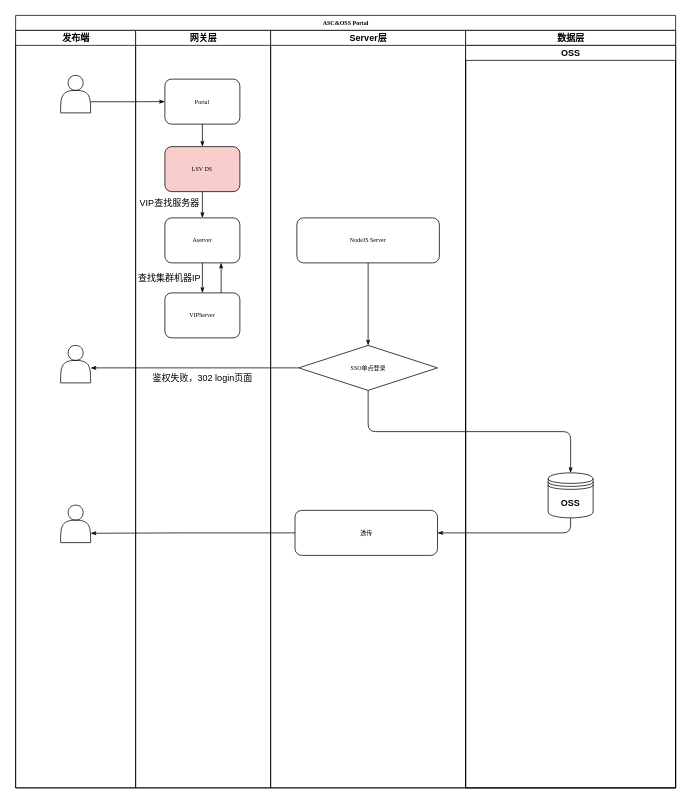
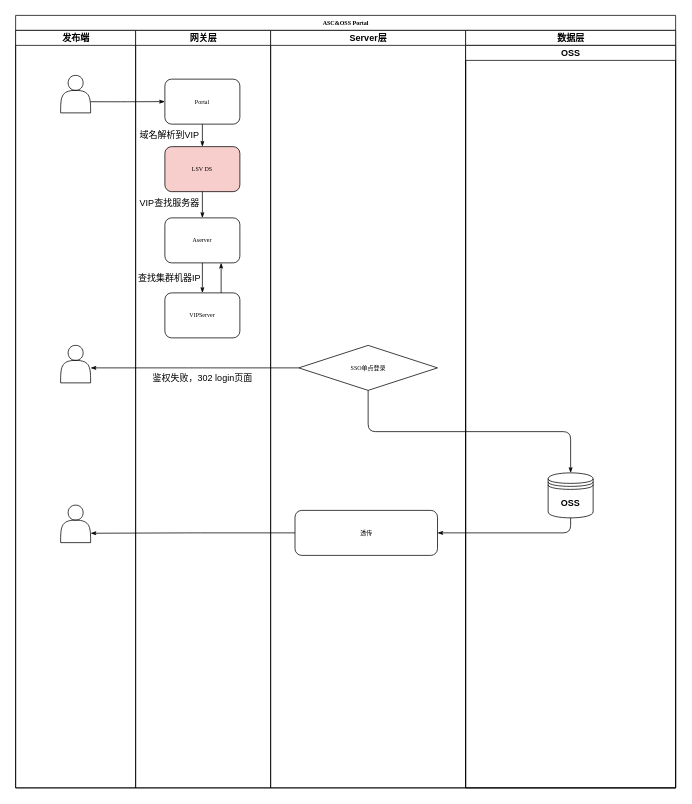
  <mxCell id="0" />
  <mxCell id="1" parent="0" />
  <mxCell id="2" value="ASC&amp;amp;OSS Portal" style="swimlane;html=1;childLayout=stackLayout;startSize=20;rounded=0;shadow=0;labelBackgroundColor=none;strokeWidth=1;fontFamily=Verdana;fontSize=8;align=center;" parent="1" vertex="1"><mxGeometry x="20" y="20" width="880" height="1030" as="geometry" /></mxCell>
  <mxCell id="3" value="发布端" style="swimlane;html=1;startSize=20;" parent="2" vertex="1"><mxGeometry y="20" width="160" height="1010" as="geometry" /></mxCell>
  <mxCell id="4" value="" style="shape=actor;whiteSpace=wrap;html=1;" parent="3" vertex="1"><mxGeometry x="60" y="60" width="40" height="50" as="geometry" /></mxCell>
  <mxCell id="5" value="" style="shape=actor;whiteSpace=wrap;html=1;" parent="3" vertex="1"><mxGeometry x="60" y="633" width="40" height="50" as="geometry" /></mxCell>
  <mxCell id="6" value="" style="shape=actor;whiteSpace=wrap;html=1;" parent="3" vertex="1"><mxGeometry x="60" y="420" width="40" height="50" as="geometry" /></mxCell>
  <mxCell id="7" style="edgeStyle=orthogonalEdgeStyle;rounded=1;html=1;labelBackgroundColor=none;startArrow=none;startFill=0;startSize=5;endArrow=classicThin;endFill=1;endSize=5;jettySize=auto;orthogonalLoop=1;strokeWidth=1;fontFamily=Verdana;fontSize=8;exitX=0.999;exitY=0.703;exitDx=0;exitDy=0;exitPerimeter=0;" parent="2" source="4" target="13" edge="1"><mxGeometry relative="1" as="geometry"><mxPoint x="120" y="115" as="sourcePoint" /></mxGeometry></mxCell>
  <mxCell id="8" style="edgeStyle=orthogonalEdgeStyle;rounded=1;html=1;labelBackgroundColor=none;startArrow=none;startFill=0;startSize=5;endArrow=classicThin;endFill=1;endSize=5;jettySize=auto;orthogonalLoop=1;strokeWidth=1;fontFamily=Verdana;fontSize=8" parent="2" edge="1"><mxGeometry relative="1" as="geometry"><mxPoint x="600" y="690" as="sourcePoint" /></mxGeometry></mxCell>
  <mxCell id="9" style="edgeStyle=orthogonalEdgeStyle;rounded=1;html=1;labelBackgroundColor=none;startArrow=none;startFill=0;startSize=5;endArrow=classicThin;endFill=1;endSize=5;jettySize=auto;orthogonalLoop=1;strokeWidth=1;fontFamily=Verdana;fontSize=8" parent="2" edge="1"><mxGeometry relative="1" as="geometry"><mxPoint x="770" y="690" as="sourcePoint" /></mxGeometry></mxCell>
  <mxCell id="10" style="edgeStyle=orthogonalEdgeStyle;rounded=1;html=1;labelBackgroundColor=none;startArrow=none;startFill=0;startSize=5;endArrow=classicThin;endFill=1;endSize=5;jettySize=auto;orthogonalLoop=1;strokeWidth=1;fontFamily=Verdana;fontSize=8" parent="2" edge="1"><mxGeometry relative="1" as="geometry"><mxPoint x="610" y="450" as="sourcePoint" /></mxGeometry></mxCell>
  <mxCell id="11" style="edgeStyle=orthogonalEdgeStyle;rounded=1;html=1;labelBackgroundColor=none;startArrow=none;startFill=0;startSize=5;endArrow=classicThin;endFill=1;endSize=5;jettySize=auto;orthogonalLoop=1;strokeColor=#000000;strokeWidth=1;fontFamily=Verdana;fontSize=8;fontColor=#000000;" parent="2" edge="1"><mxGeometry relative="1" as="geometry"><mxPoint x="610" y="610" as="targetPoint" /></mxGeometry></mxCell>
  <mxCell id="12" value="网关层" style="swimlane;html=1;startSize=20;" parent="2" vertex="1"><mxGeometry x="160" y="20" width="180" height="1010" as="geometry" /></mxCell>
  <mxCell id="13" value="Portal" style="rounded=1;whiteSpace=wrap;html=1;shadow=0;labelBackgroundColor=none;strokeWidth=1;fontFamily=Verdana;fontSize=8;align=center;" parent="12" vertex="1"><mxGeometry x="39" y="65" width="100" height="60" as="geometry" /></mxCell>
  <mxCell id="14" value="LSV DS" style="rounded=1;whiteSpace=wrap;html=1;shadow=0;labelBackgroundColor=none;strokeWidth=1;fontFamily=Verdana;fontSize=8;align=center;fillColor=#f8cecc;" parent="12" vertex="1"><mxGeometry x="39" y="155" width="100" height="60" as="geometry" /></mxCell>
  <mxCell id="15" style="edgeStyle=orthogonalEdgeStyle;rounded=1;html=1;labelBackgroundColor=none;startArrow=none;startFill=0;startSize=5;endArrow=classicThin;endFill=1;endSize=5;jettySize=auto;orthogonalLoop=1;strokeWidth=1;fontFamily=Verdana;fontSize=8;exitX=0.5;exitY=1;exitDx=0;exitDy=0;entryX=0.5;entryY=0;entryDx=0;entryDy=0;" parent="12" source="13" target="14" edge="1"><mxGeometry relative="1" as="geometry"><mxPoint x="259" y="214" as="sourcePoint" /><mxPoint x="89" y="150" as="targetPoint" /></mxGeometry></mxCell>
  <mxCell id="16" value="Aserver" style="rounded=1;whiteSpace=wrap;html=1;shadow=0;labelBackgroundColor=none;strokeWidth=1;fontFamily=Verdana;fontSize=8;align=center;" parent="12" vertex="1"><mxGeometry x="39" y="250" width="100" height="60" as="geometry" /></mxCell>
  <mxCell id="17" style="edgeStyle=orthogonalEdgeStyle;rounded=1;html=1;labelBackgroundColor=none;startArrow=none;startFill=0;startSize=5;endArrow=classicThin;endFill=1;endSize=5;jettySize=auto;orthogonalLoop=1;strokeWidth=1;fontFamily=Verdana;fontSize=8;exitX=0.5;exitY=1;exitDx=0;exitDy=0;entryX=0.5;entryY=0;entryDx=0;entryDy=0;" parent="12" source="14" target="16" edge="1"><mxGeometry relative="1" as="geometry"><mxPoint x="99" y="135" as="sourcePoint" /><mxPoint x="99" y="165" as="targetPoint" /></mxGeometry></mxCell>
  <mxCell id="18" value="VIPServer" style="rounded=1;whiteSpace=wrap;html=1;shadow=0;labelBackgroundColor=none;strokeWidth=1;fontFamily=Verdana;fontSize=8;align=center;" parent="12" vertex="1"><mxGeometry x="39" y="350" width="100" height="60" as="geometry" /></mxCell>
  <mxCell id="19" style="edgeStyle=orthogonalEdgeStyle;rounded=1;html=1;labelBackgroundColor=none;startArrow=none;startFill=0;startSize=5;endArrow=classicThin;endFill=1;endSize=5;jettySize=auto;orthogonalLoop=1;strokeWidth=1;fontFamily=Verdana;fontSize=8;exitX=0.5;exitY=1;exitDx=0;exitDy=0;" parent="12" source="16" target="18" edge="1"><mxGeometry relative="1" as="geometry"><mxPoint x="99" y="225" as="sourcePoint" /><mxPoint x="99" y="260" as="targetPoint" /></mxGeometry></mxCell>
+ <mxCell id="20" value="域名解析到VIP" style="text;html=1;align=center;verticalAlign=middle;resizable=0;points=[];autosize=1;strokeColor=none;fillColor=none;" parent="12" vertex="1"><mxGeometry y="130" width="90" height="20" as="geometry" /></mxCell>
  <mxCell id="21" value="VIP查找服务器" style="text;html=1;align=center;verticalAlign=middle;resizable=0;points=[];autosize=1;strokeColor=none;fillColor=none;" parent="12" vertex="1"><mxGeometry y="220" width="90" height="20" as="geometry" /></mxCell>
  <mxCell id="22" value="查找集群机器IP" style="text;html=1;align=center;verticalAlign=middle;resizable=0;points=[];autosize=1;strokeColor=none;fillColor=none;" parent="12" vertex="1"><mxGeometry x="-5" y="320" width="100" height="20" as="geometry" /></mxCell>
  <mxCell id="23" style="edgeStyle=orthogonalEdgeStyle;rounded=1;html=1;labelBackgroundColor=none;startArrow=none;startFill=0;startSize=5;endArrow=classicThin;endFill=1;endSize=5;jettySize=auto;orthogonalLoop=1;strokeWidth=1;fontFamily=Verdana;fontSize=8;exitX=0.75;exitY=0;exitDx=0;exitDy=0;entryX=0.75;entryY=1;entryDx=0;entryDy=0;" parent="12" source="18" target="16" edge="1"><mxGeometry relative="1" as="geometry"><mxPoint x="149" y="390" as="sourcePoint" /><mxPoint x="220" y="390" as="targetPoint" /></mxGeometry></mxCell>
  <mxCell id="24" value="鉴权失败，302 login页面" style="text;html=1;align=center;verticalAlign=middle;resizable=0;points=[];autosize=1;strokeColor=none;fillColor=none;" parent="12" vertex="1"><mxGeometry x="14" y="454" width="150" height="20" as="geometry" /></mxCell>
  <mxCell id="25" value="Server层" style="swimlane;html=1;startSize=20;" parent="2" vertex="1"><mxGeometry x="340" y="20" width="260" height="1010" as="geometry" /></mxCell>
- <mxCell id="26" value="NodeJS Server" style="rounded=1;whiteSpace=wrap;html=1;shadow=0;labelBackgroundColor=none;strokeWidth=1;fontFamily=Verdana;fontSize=8;align=center;" parent="25" vertex="1"><mxGeometry x="35" y="250" width="190" height="60" as="geometry" /></mxCell>
- <mxCell id="27" style="edgeStyle=orthogonalEdgeStyle;rounded=1;html=1;labelBackgroundColor=none;startArrow=none;startFill=0;startSize=5;endArrow=classicThin;endFill=1;endSize=5;jettySize=auto;orthogonalLoop=1;strokeWidth=1;fontFamily=Verdana;fontSize=8;exitX=0.5;exitY=1;exitDx=0;exitDy=0;entryX=0.5;entryY=0;entryDx=0;entryDy=0;" parent="25" source="26" target="28" edge="1"><mxGeometry relative="1" as="geometry"><mxPoint x="-31" y="290" as="sourcePoint" /><mxPoint x="40" y="290" as="targetPoint" /></mxGeometry></mxCell>
  <mxCell id="28" value="SSO单点登录" style="rhombus;whiteSpace=wrap;html=1;rounded=0;shadow=0;labelBackgroundColor=none;strokeWidth=1;fontFamily=Verdana;fontSize=8;align=center;" parent="25" vertex="1"><mxGeometry x="37.5" y="420" width="185" height="60" as="geometry" /></mxCell>
  <mxCell id="29" value="透传" style="rounded=1;whiteSpace=wrap;html=1;shadow=0;labelBackgroundColor=none;strokeWidth=1;fontFamily=Verdana;fontSize=8;align=center;" parent="25" vertex="1"><mxGeometry x="32.5" y="640" width="190" height="60" as="geometry" /></mxCell>
  <mxCell id="30" value="数据层" style="swimlane;html=1;startSize=20;" parent="2" vertex="1"><mxGeometry x="600" y="20" width="280" height="1010" as="geometry" /></mxCell>
  <mxCell id="31" value="OSS" style="swimlane;html=1;startSize=20;" parent="30" vertex="1"><mxGeometry y="20" width="280" height="990" as="geometry" /></mxCell>
  <mxCell id="32" value="&lt;span style=&quot;font-weight: 700;&quot;&gt;OSS&lt;/span&gt;" style="shape=datastore;whiteSpace=wrap;html=1;" parent="31" vertex="1"><mxGeometry x="110" y="570" width="60" height="60" as="geometry" /></mxCell>
  <mxCell id="33" style="edgeStyle=orthogonalEdgeStyle;rounded=1;html=1;labelBackgroundColor=none;startArrow=none;startFill=0;startSize=5;endArrow=classicThin;endFill=1;endSize=5;jettySize=auto;orthogonalLoop=1;strokeWidth=1;fontFamily=Verdana;fontSize=8;exitX=0.5;exitY=1;exitDx=0;exitDy=0;entryX=1;entryY=0.5;entryDx=0;entryDy=0;" parent="2" source="32" target="29" edge="1"><mxGeometry relative="1" as="geometry"><mxPoint x="400" y="520.0" as="sourcePoint" /><mxPoint x="530" y="685" as="targetPoint" /><Array as="points"><mxPoint x="740" y="690" /></Array></mxGeometry></mxCell>
  <mxCell id="34" style="edgeStyle=orthogonalEdgeStyle;rounded=1;html=1;labelBackgroundColor=none;startArrow=none;startFill=0;startSize=5;endArrow=classicThin;endFill=1;endSize=5;jettySize=auto;orthogonalLoop=1;strokeWidth=1;fontFamily=Verdana;fontSize=8;exitX=0.5;exitY=1;exitDx=0;exitDy=0;entryX=0.5;entryY=0;entryDx=0;entryDy=0;" parent="2" source="28" target="32" edge="1"><mxGeometry relative="1" as="geometry"><mxPoint x="480" y="340" as="sourcePoint" /><mxPoint x="480" y="450" as="targetPoint" /></mxGeometry></mxCell>
  <mxCell id="35" style="edgeStyle=orthogonalEdgeStyle;rounded=1;html=1;labelBackgroundColor=none;startArrow=none;startFill=0;startSize=5;endArrow=classicThin;endFill=1;endSize=5;jettySize=auto;orthogonalLoop=1;strokeWidth=1;fontFamily=Verdana;fontSize=8;exitX=0;exitY=0.5;exitDx=0;exitDy=0;entryX=1;entryY=0.75;entryDx=0;entryDy=0;" parent="2" source="29" target="5" edge="1"><mxGeometry relative="1" as="geometry"><mxPoint x="480" y="340" as="sourcePoint" /><mxPoint x="260" y="550" as="targetPoint" /></mxGeometry></mxCell>
  <mxCell id="36" style="edgeStyle=orthogonalEdgeStyle;rounded=1;html=1;labelBackgroundColor=none;startArrow=none;startFill=0;startSize=5;endArrow=classicThin;endFill=1;endSize=5;jettySize=auto;orthogonalLoop=1;strokeWidth=1;fontFamily=Verdana;fontSize=8;exitX=0;exitY=0.5;exitDx=0;exitDy=0;" parent="1" source="28" edge="1"><mxGeometry relative="1" as="geometry"><mxPoint x="500" y="360" as="sourcePoint" /><mxPoint x="120" y="490" as="targetPoint" /></mxGeometry></mxCell>
